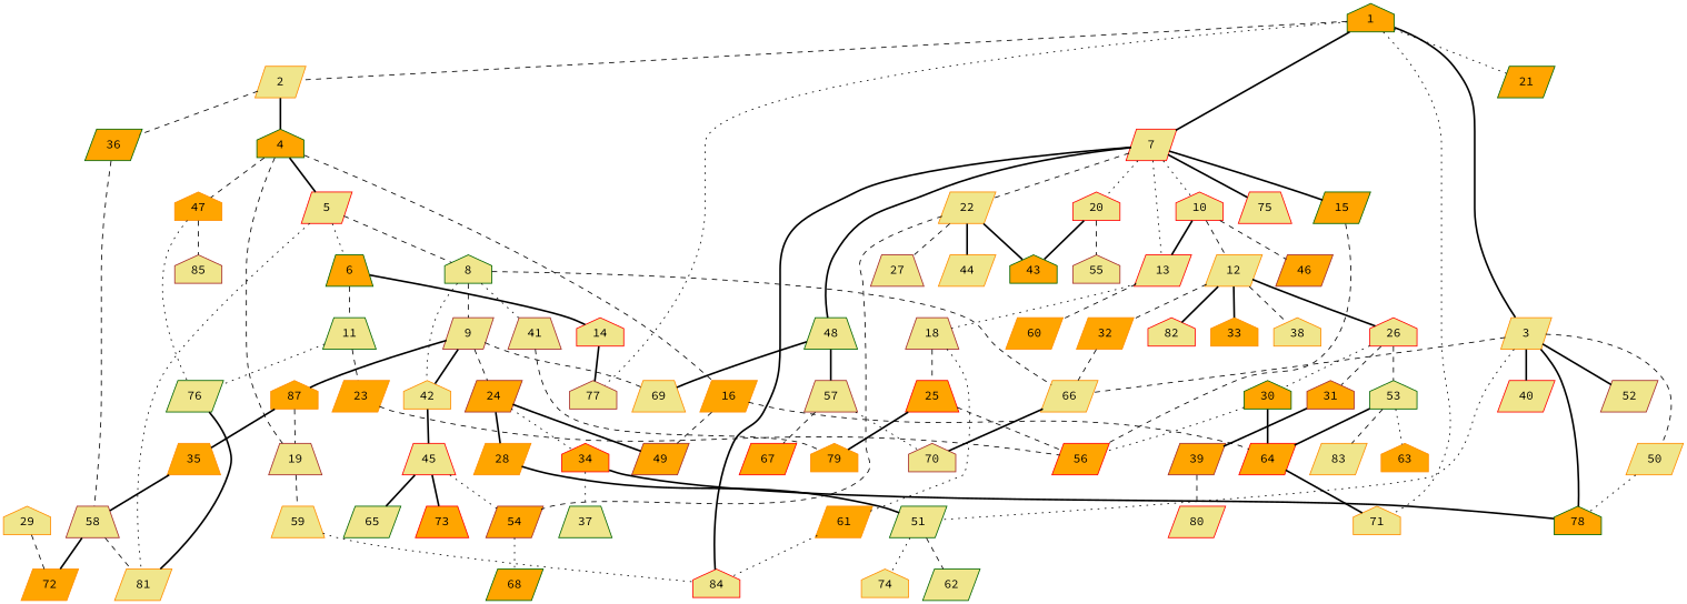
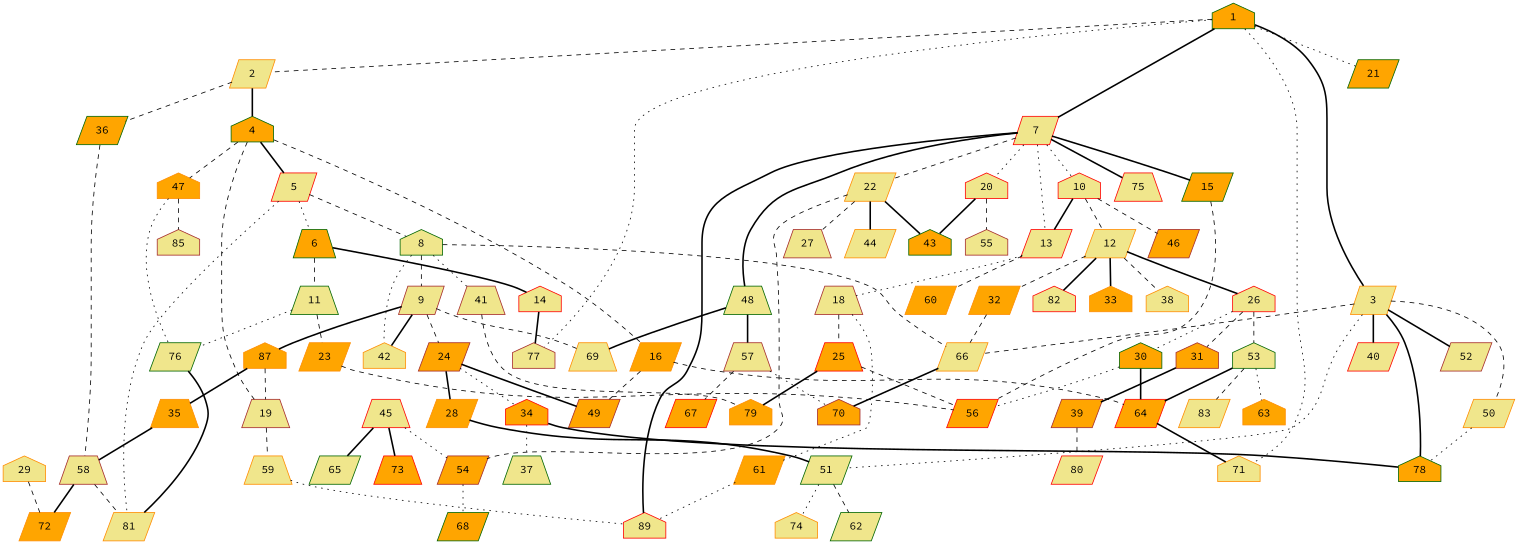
  graph {
    fontname="Source Code Pro"
    node [color=darkorange fillcolor=khaki fontname="Source Code Pro" shape=parallelogram style=filled]
    edge [fontname="Source Code Pro" style=dashed]
    1 [color=darkgreen fillcolor=orange shape=house]
    2
    3
    7 [color=red]
    21 [color=darkgreen fillcolor=orange]
    71 [shape=house]
    77 [color=brown shape=house]
    4 [color=darkgreen fillcolor=orange shape=house]
    36 [color=darkgreen fillcolor=orange]
    40 [color=red]
    50
    52 [color=brown]
    66
    78 [color=darkgreen fillcolor=orange shape=house]
    51 [color=darkgreen]
    10 [color=red shape=house]
    13 [color=red]
    15 [color=darkgreen fillcolor=orange]
    20 [color=red shape=house]
    22
    48 [color=darkgreen shape=trapezium]
    75 [color=red shape=trapezium]
-   84 [color=red shape=house]
+   84 [color=red shape=house label=89]
    5 [color=red]
    16 [fillcolor=orange]
    19 [color=brown shape=trapezium]
    47 [fillcolor=orange shape=house]
    58 [color=brown shape=trapezium]
    29 [shape=house]
    72 [fillcolor=orange]
-   70 [color=brown shape=house]
+   70 [color=brown fillcolor=orange shape=house]
    6 [color=darkgreen fillcolor=orange shape=trapezium]
    8 [color=darkgreen shape=house]
    81
    49 [color=brown fillcolor=orange]
    64 [color=red fillcolor=orange]
    59 [shape=trapezium]
    76 [color=darkgreen]
    85 [color=brown shape=house]
    11 [color=darkgreen shape=trapezium]
    14 [color=red shape=house]
    9 [color=brown]
    41 [color=brown shape=trapezium]
    42 [shape=house]
    23 [fillcolor=orange]
    12
    46 [color=brown fillcolor=orange]
    18 [color=brown shape=trapezium]
    60 [fillcolor=orange]
    56 [color=red fillcolor=orange]
    43 [color=darkgreen fillcolor=orange shape=house]
    55 [color=brown shape=house]
    27 [color=brown shape=trapezium]
    44
    54 [color=brown fillcolor=orange]
    69 [shape=trapezium]
    57 [color=brown shape=trapezium]
    n58 [fillcolor=orange label=87 shape=house]
    24 [color=brown fillcolor=orange]
    79 [fillcolor=orange shape=house]
    45 [color=red shape=trapezium]
    35 [fillcolor=orange shape=trapezium]
    28 [fillcolor=orange]
    34 [color=red fillcolor=orange shape=house]
    26 [color=red shape=house]
    32 [fillcolor=orange]
    33 [fillcolor=orange shape=house]
    38 [shape=house]
    82 [color=red shape=house]
    30 [color=darkgreen fillcolor=orange shape=house]
    31 [color=brown fillcolor=orange shape=house]
    53 [color=darkgreen shape=house]
    25 [color=red fillcolor=orange shape=trapezium]
    61 [fillcolor=orange]
    68 [color=darkgreen fillcolor=orange]
    37 [color=darkgreen shape=trapezium]
    39 [color=brown fillcolor=orange]
    63 [fillcolor=orange shape=house]
    83
    62 [color=darkgreen]
    74 [shape=house]
    80 [color=red]
    65 [color=darkgreen]
    73 [color=red fillcolor=orange shape=trapezium]
    67 [color=red fillcolor=orange]
    1 -- 2
    1 -- 3 [style=bold]
    1 -- 7 [style=bold]
    1 -- 21 [style=dotted]
    1 -- 71 [style=dotted]
    1 -- 77 [style=dotted]
    2 -- 4 [style=bold]
    2 -- 36
    3 -- 40 [style=bold]
    3 -- 50
    3 -- 52 [style=bold]
    3 -- 66
    3 -- 78 [style=bold]
    3 -- 51 [style=dotted]
    7 -- 10 [style=dotted]
    7 -- 13 [style=dotted]
    7 -- 15 [style=bold]
    7 -- 20 [style=dotted]
    7 -- 22
    7 -- 48 [style=bold]
    7 -- 75 [style=bold]
    7 -- 84 [style=bold]
    4 -- 5 [style=bold]
    4 -- 16
    4 -- 19
    4 -- 47
    36 -- 58
    50 -- 78 [style=dotted]
    66 -- 70 [style=bold]
    51 -- 62
    51 -- 74 [style=dotted]
    10 -- 13 [style=bold]
    10 -- 12
    10 -- 46
    13 -- 18 [style=dotted]
    13 -- 60
    15 -- 56
    20 -- 43 [style=bold]
    20 -- 55
    22 -- 43 [style=bold]
    22 -- 27
    22 -- 44 [style=bold]
    22 -- 54
    48 -- 69 [style=bold]
    48 -- 57 [style=bold]
    5 -- 6 [style=dotted]
    5 -- 8
    5 -- 81 [style=dotted]
    16 -- 49
    16 -- 64
    19 -- 59
    47 -- 76 [style=dotted]
    47 -- 85
    58 -- 72 [style=bold]
    58 -- 81
    29 -- 72
    6 -- 11
    6 -- 14 [style=bold]
    8 -- 66
    8 -- 9
    8 -- 41 [style=dotted]
    8 -- 42 [style=dotted]
    64 -- 71 [style=bold]
    59 -- 84 [style=dotted]
    76 -- 81 [style=bold]
    11 -- 76 [style=dotted]
    11 -- 23
    14 -- 77 [style=bold]
    9 -- 42 [style=bold]
    9 -- 69
    9 -- n58 [style=bold]
    9 -- 24
    41 -- 79
-   42 -- 45 [style=bold]
    23 -- 56
    12 -- 26 [style=bold]
    12 -- 32
    12 -- 33 [style=bold]
    12 -- 38
    12 -- 82 [style=bold]
    18 -- 25
    18 -- 61 [style=dotted]
    54 -- 68 [style=dotted]
    57 -- 70 [style=dotted]
    57 -- 67
    n58 -- 19
    n58 -- 35 [style=bold]
    24 -- 49 [style=bold]
    24 -- 28 [style=bold]
    24 -- 34 [style=dotted]
    45 -- 54 [style=dotted]
    45 -- 65 [style=bold]
    45 -- 73 [style=bold]
    35 -- 58 [style=bold]
    28 -- 51 [style=bold]
    34 -- 78 [style=bold]
    34 -- 37 [style=dotted]
    26 -- 30 [style=dotted]
    26 -- 31
    26 -- 53
    32 -- 66
    30 -- 64 [style=bold]
    30 -- 56 [style=dotted]
    31 -- 39 [style=bold]
    53 -- 64 [style=bold]
    53 -- 63 [style=dotted]
    53 -- 83
    25 -- 56
    25 -- 79 [style=bold]
    61 -- 84 [style=dotted]
    39 -- 80
  }
